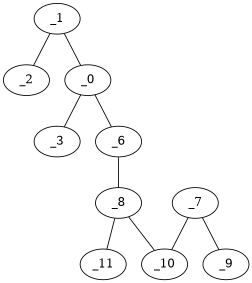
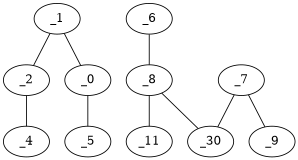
  graph {
    node [charge=0 chem=1 symbol="C  " x=4.5981 y=-2.25]
    edge [valence=1]
    _1 [x=3.7321 y=0.75]
    _2 [y=1.25]
    n3 [chem=4 label=_0 symbol="N  " x=3.7321 y=-0.25]
-   _5 [x=2.866 y=-0.75 label=_3]
+   _4 [chem=2 symbol="O  " y=2.25]
+   _5 [x=2.866 y=-0.75]
    _6 [y=-0.75]
    _8 [y=-1.75]
    _7 [x=2.866 y=-1.75]
    _9 [x=2]
-   _10 [chem=2 symbol="O  " x=3.7321]
+   _10 [chem=2 symbol="O  " x=3.7321 label=_30]
    _11 [x=5.4641]
    _1 -- _2
    _1 -- n3
+   _2 -- _4
    n3 -- _5
-   n3 -- _6
    _6 -- _8
    _8 -- _10
    _8 -- _11
    _7 -- _9
    _7 -- _10
  }
